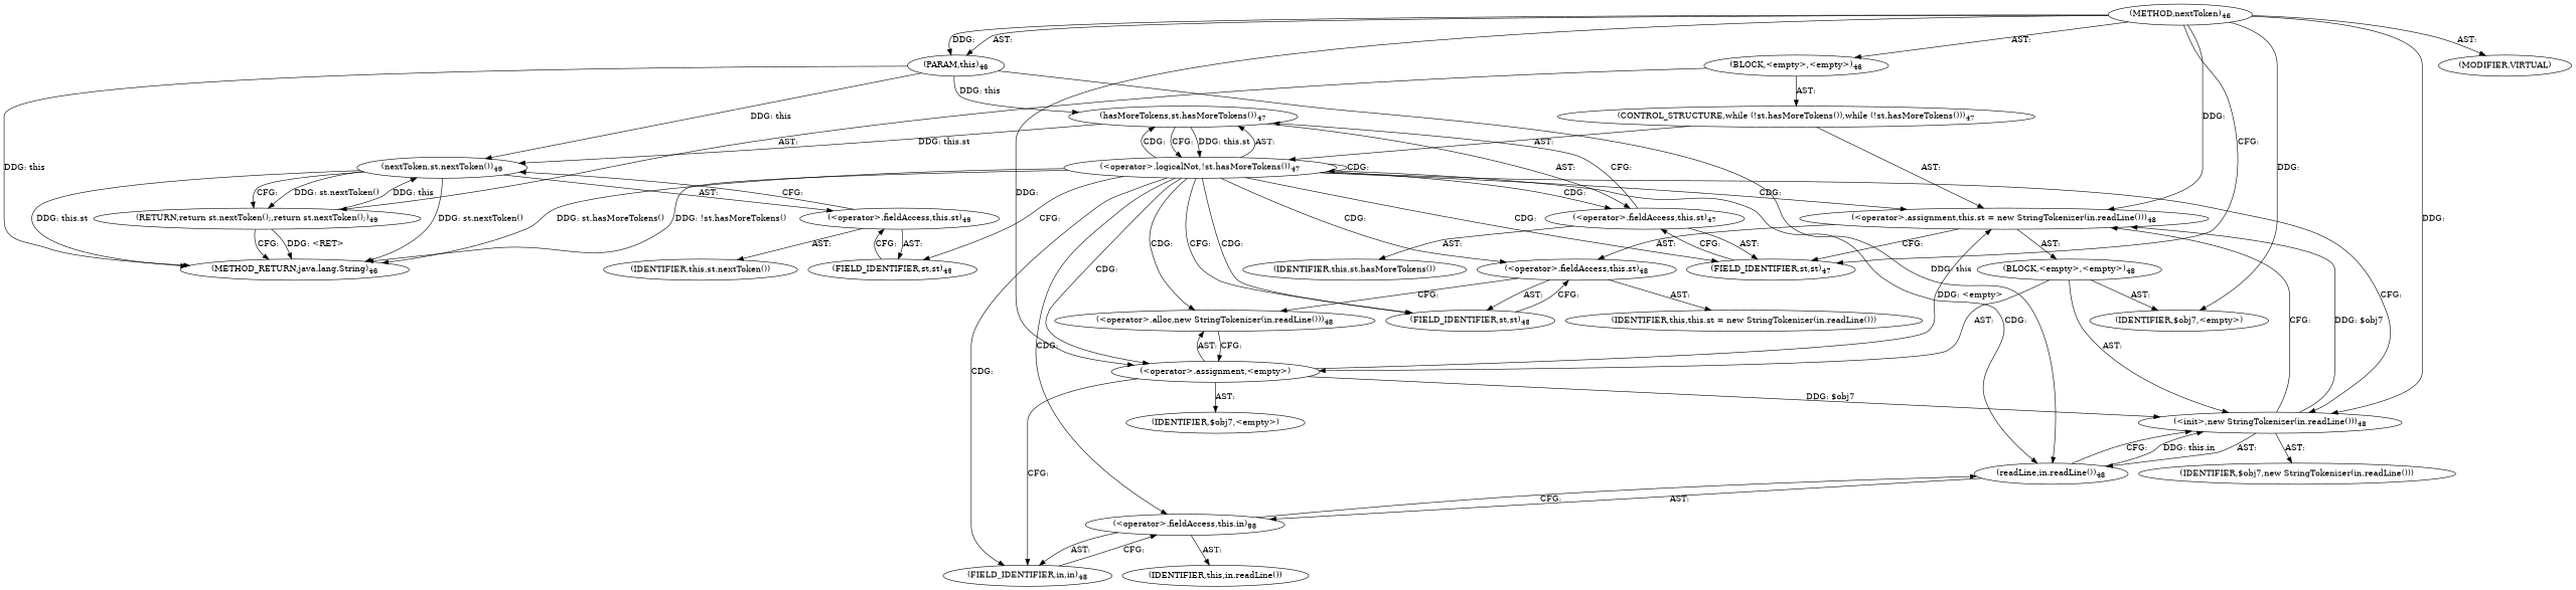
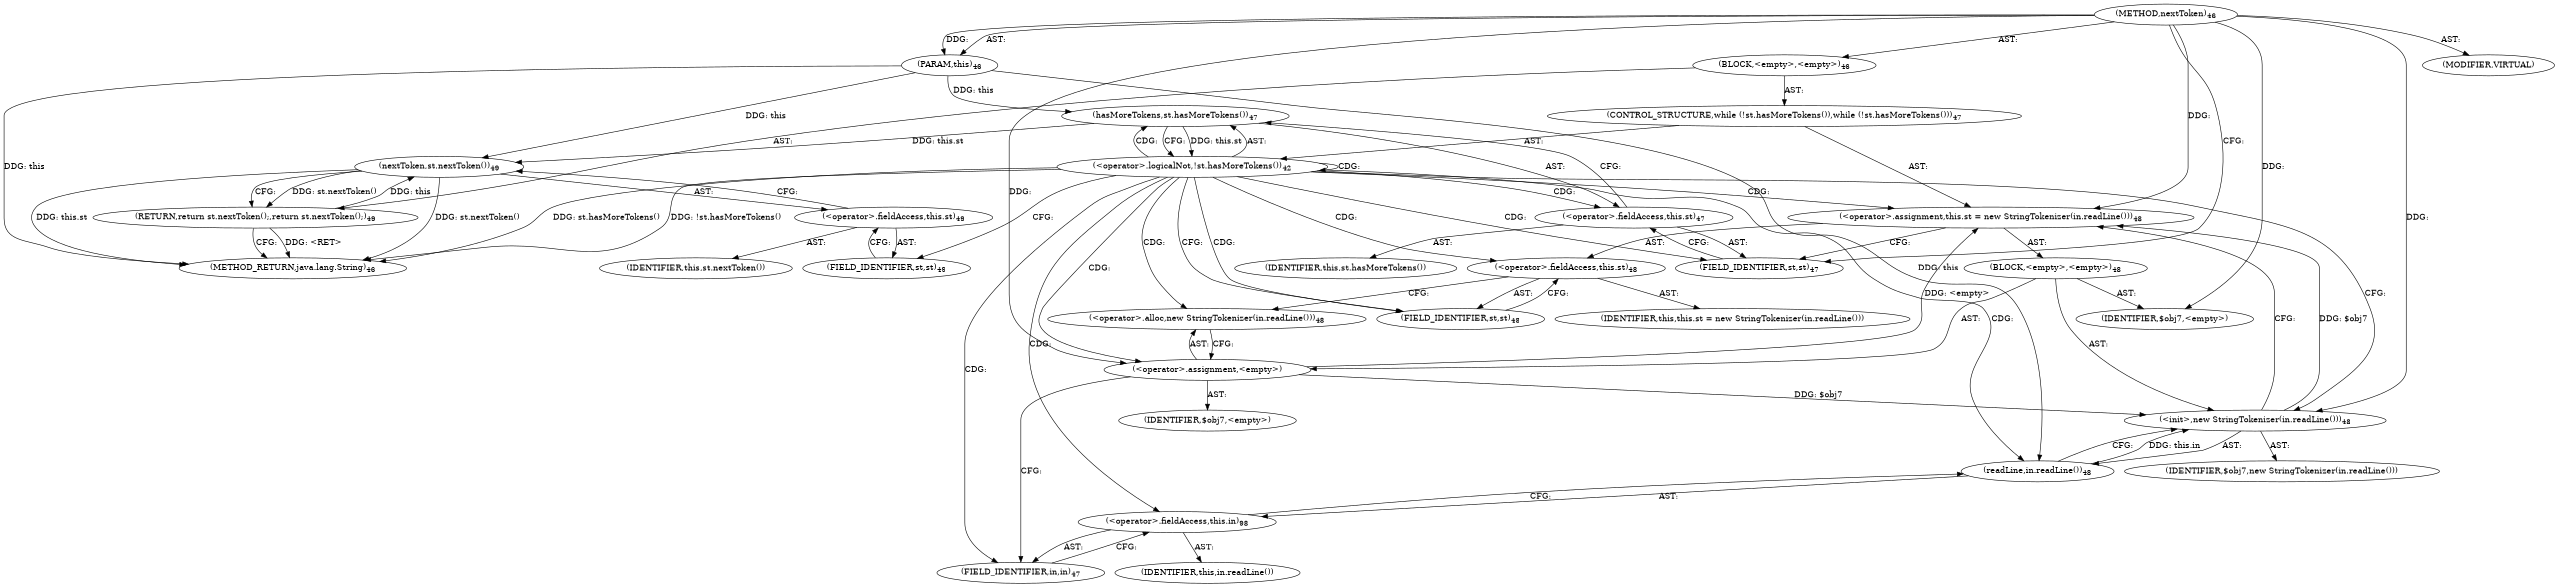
  digraph {
    fontname="DejaVu Serif"
    node [fontname="DejaVu Serif"]
    edge [fontname="DejaVu Serif"]
    n1 [label=<(METHOD,nextToken)<SUB>46</SUB>>]
    n2 [label=<(PARAM,this)<SUB>46</SUB>>]
    n3 [label=<(BLOCK,&lt;empty&gt;,&lt;empty&gt;)<SUB>46</SUB>>]
    n4 [label=<(FIELD_IDENTIFIER,st,st)<SUB>47</SUB>>]
    n5 [label=<(&lt;operator&gt;.assignment,this.st = new StringTokenizer(in.readLine()))<SUB>48</SUB>>]
    n6 [label=<(&lt;operator&gt;.assignment,&lt;empty&gt;)>]
    n7 [label=<(&lt;init&gt;,new StringTokenizer(in.readLine()))<SUB>48</SUB>>]
    n8 [label=<(IDENTIFIER,$obj7,&lt;empty&gt;)>]
    n9 [label=<(MODIFIER,VIRTUAL)>]
    n10 [label=<(METHOD_RETURN,java.lang.String)<SUB>46</SUB>>]
    n11 [label=<(hasMoreTokens,st.hasMoreTokens())<SUB>47</SUB>>]
    n12 [label=<(readLine,in.readLine())<SUB>48</SUB>>]
    n13 [label=<(nextToken,st.nextToken())<SUB>49</SUB>>]
    n14 [label=<(CONTROL_STRUCTURE,while (!st.hasMoreTokens()),while (!st.hasMoreTokens()))<SUB>47</SUB>>]
    n15 [label=<(RETURN,return st.nextToken();,return st.nextToken();)<SUB>49</SUB>>]
    n16 [label=<(&lt;operator&gt;.fieldAccess,this.st)<SUB>47</SUB>>]
    n17 [label=<(&lt;operator&gt;.fieldAccess,this.st)<SUB>48</SUB>>]
    n18 [label=<(BLOCK,&lt;empty&gt;,&lt;empty&gt;)<SUB>48</SUB>>]
    n19 [label=<(&lt;operator&gt;.alloc,new StringTokenizer(in.readLine()))<SUB>48</SUB>>]
-   n20 [label=<(FIELD_IDENTIFIER,in,in)<SUB>48</SUB>>]
+   n20 [label=<(FIELD_IDENTIFIER,in,in)<SUB>47</SUB>>]
    n21 [label=<(IDENTIFIER,$obj7,&lt;empty&gt;)>]
    n22 [label=<(IDENTIFIER,$obj7,new StringTokenizer(in.readLine()))>]
-   n23 [label=<(&lt;operator&gt;.logicalNot,!st.hasMoreTokens())<SUB>47</SUB>>]
+   n23 [label=<(&lt;operator&gt;.logicalNot,!st.hasMoreTokens())<SUB>42</SUB>>]
    n24 [label=<(&lt;operator&gt;.fieldAccess,this.in)<SUB>98</SUB>>]
    n25 [label=<(&lt;operator&gt;.fieldAccess,this.st)<SUB>49</SUB>>]
    n26 [label=<(FIELD_IDENTIFIER,st,st)<SUB>48</SUB>>]
    n27 [label=<(FIELD_IDENTIFIER,st,st)<SUB>49</SUB>>]
    n28 [label=<(IDENTIFIER,this,st.hasMoreTokens())>]
    n29 [label=<(IDENTIFIER,this,this.st = new StringTokenizer(in.readLine()))>]
    n30 [label=<(IDENTIFIER,this,in.readLine())>]
    n31 [label=<(IDENTIFIER,this,st.nextToken())>]
    n1 -> n2 [label="AST: "]
    n1 -> n2 [label="DDG: "]
    n1 -> n3 [label="AST: "]
    n1 -> n4 [label="CFG: "]
    n1 -> n5 [label="DDG: "]
    n1 -> n6 [label="DDG: "]
    n1 -> n7 [label="DDG: "]
    n1 -> n8 [label="DDG: "]
    n1 -> n9 [label="AST: "]
    n2 -> n10 [label="DDG: this"]
    n2 -> n11 [label="DDG: this"]
    n2 -> n12 [label="DDG: this"]
    n2 -> n13 [label="DDG: this"]
    n3 -> n14 [label="AST: "]
    n3 -> n15 [label="AST: "]
    n4 -> n16 [label="CFG: "]
    n5 -> n4 [label="CFG: "]
    n5 -> n17 [label="AST: "]
    n5 -> n18 [label="AST: "]
    n6 -> n5 [label="DDG: &lt;empty&gt;"]
    n6 -> n7 [label="DDG: $obj7"]
    n6 -> n19 [label="AST: "]
    n6 -> n20 [label="CFG: "]
    n6 -> n21 [label="AST: "]
    n7 -> n5 [label="CFG: "]
    n7 -> n5 [label="DDG: $obj7"]
    n7 -> n12 [label="AST: "]
    n7 -> n22 [label="AST: "]
    n11 -> n13 [label="DDG: this.st"]
    n11 -> n16 [label="AST: "]
    n11 -> n23 [label="CFG: "]
    n11 -> n23 [label="DDG: this.st"]
    n12 -> n7 [label="CFG: "]
    n12 -> n7 [label="DDG: this.in"]
    n12 -> n24 [label="AST: "]
    n13 -> n10 [label="DDG: this.st"]
    n13 -> n10 [label="DDG: st.nextToken()"]
    n13 -> n15 [label="CFG: "]
    n13 -> n15 [label="DDG: st.nextToken()"]
    n13 -> n25 [label="AST: "]
    n14 -> n5 [label="AST: "]
    n14 -> n23 [label="AST: "]
    n15 -> n10 [label="CFG: "]
    n15 -> n10 [label="DDG: &lt;RET&gt;"]
    n15 -> n13 [label="DDG: this"]
    n16 -> n4 [label="AST: "]
    n16 -> n11 [label="CFG: "]
    n16 -> n28 [label="AST: "]
    n17 -> n19 [label="CFG: "]
    n17 -> n26 [label="AST: "]
    n17 -> n29 [label="AST: "]
    n18 -> n6 [label="AST: "]
    n18 -> n7 [label="AST: "]
    n18 -> n8 [label="AST: "]
    n19 -> n6 [label="CFG: "]
    n20 -> n24 [label="CFG: "]
    n23 -> n4 [label="CDG: "]
    n23 -> n5 [label="CDG: "]
    n23 -> n6 [label="CDG: "]
    n23 -> n7 [label="CFG: "]
    n23 -> n10 [label="DDG: st.hasMoreTokens()"]
    n23 -> n10 [label="DDG: !st.hasMoreTokens()"]
    n23 -> n11 [label="AST: "]
    n23 -> n11 [label="CDG: "]
    n23 -> n12 [label="CDG: "]
    n23 -> n16 [label="CDG: "]
    n23 -> n17 [label="CDG: "]
    n23 -> n19 [label="CDG: "]
    n23 -> n20 [label="CDG: "]
    n23 -> n23 [label="CDG: "]
    n23 -> n24 [label="CDG: "]
    n23 -> n26 [label="CFG: "]
    n23 -> n26 [label="CDG: "]
    n23 -> n27 [label="CFG: "]
    n24 -> n12 [label="CFG: "]
    n24 -> n20 [label="AST: "]
    n24 -> n30 [label="AST: "]
    n25 -> n13 [label="CFG: "]
    n25 -> n27 [label="AST: "]
    n25 -> n31 [label="AST: "]
    n26 -> n17 [label="CFG: "]
    n27 -> n25 [label="CFG: "]
  }
